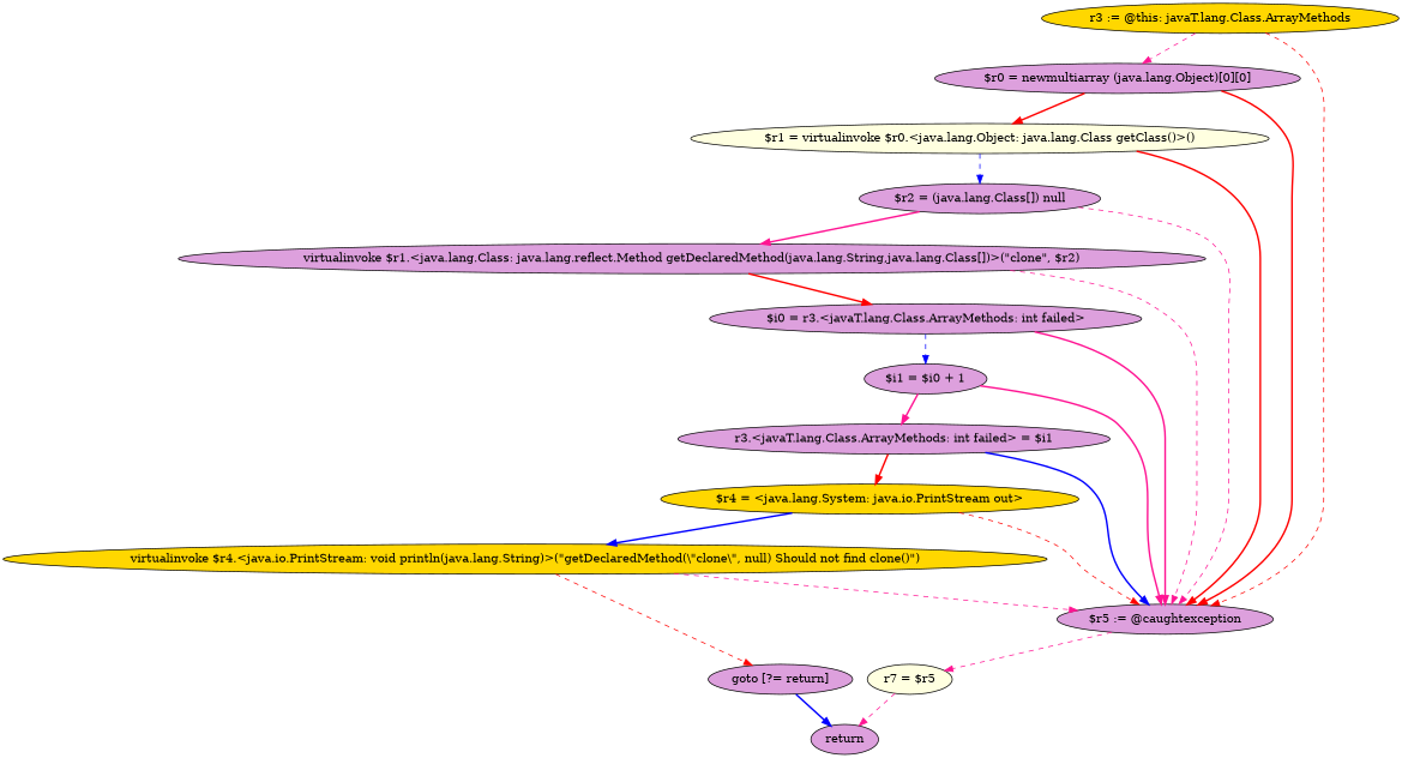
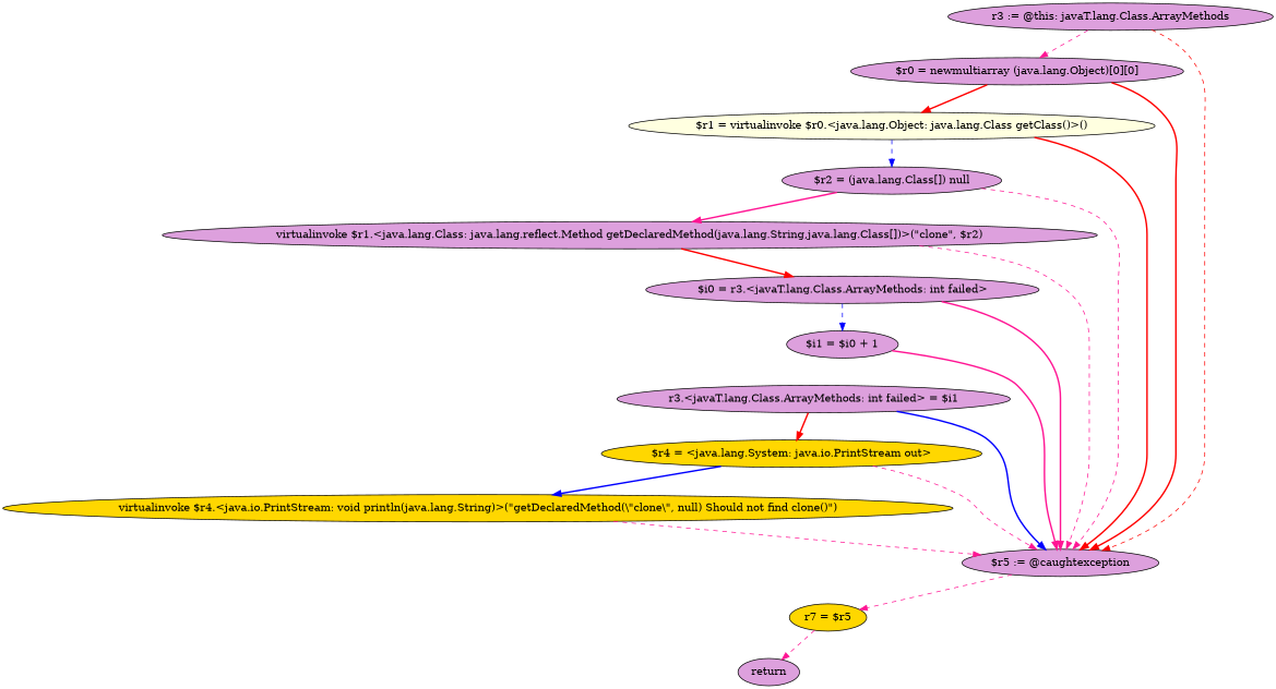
  digraph {
    node [fillcolor=plum style=filled]
    edge [color=deeppink style=bold]
-   "r3 := @this: javaT.lang.Class.ArrayMethods" [fillcolor=gold]
+   "r3 := @this: javaT.lang.Class.ArrayMethods"
    "$r0 = newmultiarray (java.lang.Object)[0][0]"
    "$r5 := @caughtexception"
    "$r1 = virtualinvoke $r0.<java.lang.Object: java.lang.Class getClass()>()" [fillcolor=lightyellow]
-   "r7 = $r5" [fillcolor=lightyellow]
+   "r7 = $r5" [fillcolor=gold]
    "$r2 = (java.lang.Class[]) null"
    "virtualinvoke $r1.<java.lang.Class: java.lang.reflect.Method getDeclaredMethod(java.lang.String,java.lang.Class[])>(\"clone\", $r2)"
    "$i0 = r3.<javaT.lang.Class.ArrayMethods: int failed>"
    "$i1 = $i0 + 1"
    "r3.<javaT.lang.Class.ArrayMethods: int failed> = $i1"
    "$r4 = <java.lang.System: java.io.PrintStream out>" [fillcolor=gold]
    "virtualinvoke $r4.<java.io.PrintStream: void println(java.lang.String)>(\"getDeclaredMethod(\\\"clone\\\", null) Should not find clone()\")" [fillcolor=gold]
-   "goto [?= return]"
    return
    "r3 := @this: javaT.lang.Class.ArrayMethods" -> "$r0 = newmultiarray (java.lang.Object)[0][0]" [style=dashed]
    "r3 := @this: javaT.lang.Class.ArrayMethods" -> "$r5 := @caughtexception" [color=red style=dashed]
    "$r0 = newmultiarray (java.lang.Object)[0][0]" -> "$r5 := @caughtexception" [color=red]
    "$r0 = newmultiarray (java.lang.Object)[0][0]" -> "$r1 = virtualinvoke $r0.<java.lang.Object: java.lang.Class getClass()>()" [color=red]
    "$r5 := @caughtexception" -> "r7 = $r5" [style=dashed]
    "$r1 = virtualinvoke $r0.<java.lang.Object: java.lang.Class getClass()>()" -> "$r5 := @caughtexception" [color=red]
    "$r1 = virtualinvoke $r0.<java.lang.Object: java.lang.Class getClass()>()" -> "$r2 = (java.lang.Class[]) null" [color=blue style=dashed]
    "r7 = $r5" -> return [style=dashed]
    "$r2 = (java.lang.Class[]) null" -> "$r5 := @caughtexception" [style=dashed]
    "$r2 = (java.lang.Class[]) null" -> "virtualinvoke $r1.<java.lang.Class: java.lang.reflect.Method getDeclaredMethod(java.lang.String,java.lang.Class[])>(\"clone\", $r2)"
    "virtualinvoke $r1.<java.lang.Class: java.lang.reflect.Method getDeclaredMethod(java.lang.String,java.lang.Class[])>(\"clone\", $r2)" -> "$r5 := @caughtexception" [style=dashed]
    "virtualinvoke $r1.<java.lang.Class: java.lang.reflect.Method getDeclaredMethod(java.lang.String,java.lang.Class[])>(\"clone\", $r2)" -> "$i0 = r3.<javaT.lang.Class.ArrayMethods: int failed>" [color=red]
    "$i0 = r3.<javaT.lang.Class.ArrayMethods: int failed>" -> "$r5 := @caughtexception"
    "$i0 = r3.<javaT.lang.Class.ArrayMethods: int failed>" -> "$i1 = $i0 + 1" [color=blue style=dashed]
    "$i1 = $i0 + 1" -> "$r5 := @caughtexception"
-   "$i1 = $i0 + 1" -> "r3.<javaT.lang.Class.ArrayMethods: int failed> = $i1"
    "r3.<javaT.lang.Class.ArrayMethods: int failed> = $i1" -> "$r5 := @caughtexception" [color=blue]
    "r3.<javaT.lang.Class.ArrayMethods: int failed> = $i1" -> "$r4 = <java.lang.System: java.io.PrintStream out>" [color=red]
-   "$r4 = <java.lang.System: java.io.PrintStream out>" -> "$r5 := @caughtexception" [color=red style=dashed]
+   "$r4 = <java.lang.System: java.io.PrintStream out>" -> "$r5 := @caughtexception" [style=dashed]
    "$r4 = <java.lang.System: java.io.PrintStream out>" -> "virtualinvoke $r4.<java.io.PrintStream: void println(java.lang.String)>(\"getDeclaredMethod(\\\"clone\\\", null) Should not find clone()\")" [color=blue]
    "virtualinvoke $r4.<java.io.PrintStream: void println(java.lang.String)>(\"getDeclaredMethod(\\\"clone\\\", null) Should not find clone()\")" -> "$r5 := @caughtexception" [style=dashed]
-   "virtualinvoke $r4.<java.io.PrintStream: void println(java.lang.String)>(\"getDeclaredMethod(\\\"clone\\\", null) Should not find clone()\")" -> "goto [?= return]" [color=red style=dashed]
-   "goto [?= return]" -> return [color=blue]
  }
